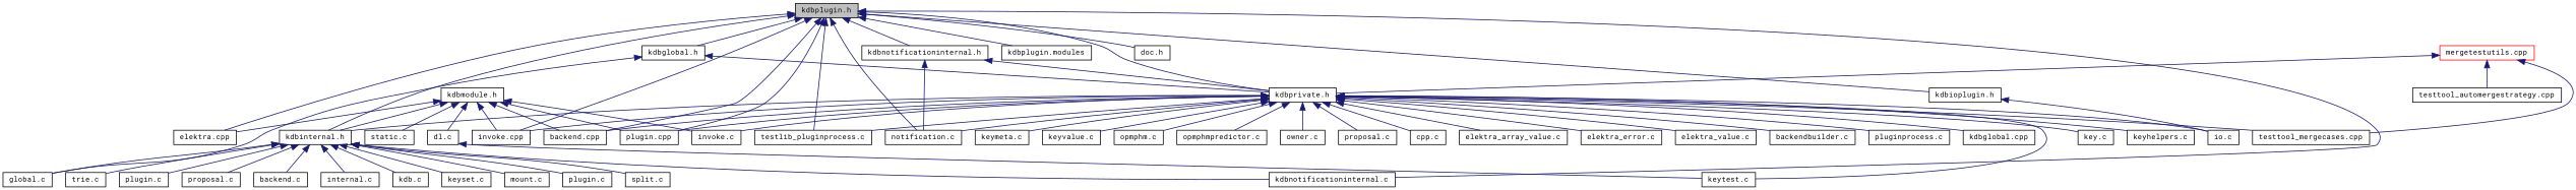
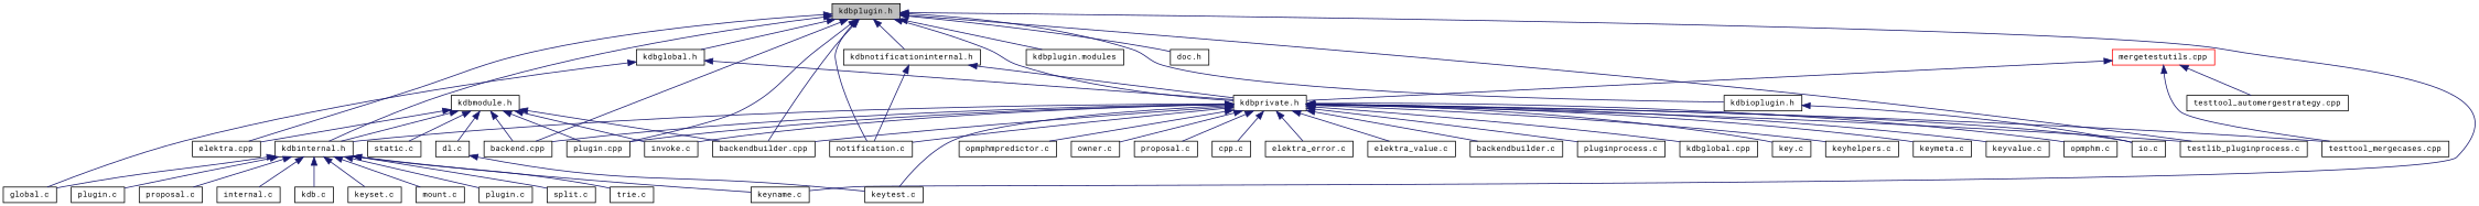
  digraph {
    fontname="Roboto Mono"
    node [color=black fillcolor=white fontname="Roboto Mono" fontsize=10 shape=record style=filled]
    edge [color=midnightblue dir=back fontname="Roboto Mono" fontsize=10 labelfontname=Helvetica labelfontsize=10 style=solid]
    n1 [fillcolor=grey75 fontcolor=black height=0.2 label="kdbplugin.h" width=0.4]
    n2 [height=0.2 label="notification.c" width=0.4]
    n3 [height=0.2 label="testlib_pluginprocess.c" width=0.4]
    n4 [height=0.2 label="backend.cpp" width=0.4]
-   n5 [height=0.2 label="invoke.cpp" width=0.4]
+   n5 [height=0.2 label="backendbuilder.cpp" width=0.4]
    n6 [height=0.2 label="elektra.cpp" width=0.4]
    n7 [height=0.2 label="plugin.cpp" width=0.4]
    n8 [height=0.2 label="kdbglobal.h" width=0.4]
    n9 [height=0.2 label="kdbprivate.h" width=0.4]
    n10 [height=0.2 label="kdbinternal.h" width=0.4]
    n11 [height=0.2 label="kdbioplugin.h" width=0.4]
    n12 [height=0.2 label="kdbnotificationinternal.h" width=0.4]
    n13 [height=0.2 label="kdbplugin.modules" width=0.4]
    n14 [height=0.2 label="doc.h" width=0.4]
-   n15 [height=0.2 label="kdbnotificationinternal.c" width=0.4]
+   n15 [height=0.2 label="keyname.c" width=0.4]
    n16 [height=0.2 label="global.c" width=0.4]
    n17 [height=0.2 label="key.c" width=0.4]
    n18 [height=0.2 label="keyhelpers.c" width=0.4]
    n19 [height=0.2 label="keymeta.c" width=0.4]
    n20 [height=0.2 label="keytest.c" width=0.4]
    n21 [height=0.2 label="keyvalue.c" width=0.4]
    n22 [height=0.2 label="opmphm.c" width=0.4]
    n23 [height=0.2 label="opmphmpredictor.c" width=0.4]
    n24 [height=0.2 label="owner.c" width=0.4]
    n25 [height=0.2 label="proposal.c" width=0.4]
    n26 [height=0.2 label="cpp.c" width=0.4]
-   n27 [height=0.2 label="elektra_array_value.c" width=0.4]
    n28 [height=0.2 label="elektra_error.c" width=0.4]
    n29 [height=0.2 label="elektra_value.c" width=0.4]
    n30 [height=0.2 label="invoke.c" width=0.4]
    n31 [height=0.2 label="io.c" width=0.4]
    n32 [height=0.2 label="backendbuilder.c" width=0.4]
    n33 [height=0.2 label="pluginprocess.c" width=0.4]
    n34 [height=0.2 label="kdbglobal.cpp" width=0.4]
    n35 [height=0.2 label="testtool_mergecases.cpp" width=0.4]
-   n36 [height=0.2 label="backend.c" width=0.4]
    n37 [height=0.2 label="internal.c" width=0.4]
    n38 [height=0.2 label="kdb.c" width=0.4]
    n39 [height=0.2 label="keyset.c" width=0.4]
    n40 [height=0.2 label="mount.c" width=0.4]
    n41 [height=0.2 label="plugin.c" width=0.4]
    n42 [height=0.2 label="split.c" width=0.4]
    n43 [height=0.2 label="trie.c" width=0.4]
    n44 [height=0.2 label="plugin.c" width=0.4]
    n45 [height=0.2 label="proposal.c" width=0.4]
    n46 [height=0.2 label="kdbmodule.h" width=0.4]
    n47 [height=0.2 label="dl.c" width=0.4]
    n48 [height=0.2 label="static.c" width=0.4]
    n49 [color=red height=0.2 label="mergetestutils.cpp" width=0.4]
    n50 [height=0.2 label="testtool_automergestrategy.cpp" width=0.4]
    n1 -> n2
    n1 -> n3
    n1 -> n4
    n1 -> n5
    n1 -> n6
    n1 -> n7
    n1 -> n8
    n1 -> n9
    n1 -> n10
    n1 -> n11
    n1 -> n12
    n1 -> n13
    n1 -> n14
    n1 -> n15
    n8 -> n9
    n8 -> n16
    n9 -> n2
    n9 -> n3
    n9 -> n4
    n9 -> n5
    n9 -> n7
    n9 -> n10
    n9 -> n17
    n9 -> n18
    n9 -> n19
    n9 -> n20
    n9 -> n21
    n9 -> n22
    n9 -> n23
    n9 -> n24
    n9 -> n25
    n9 -> n26
-   n9 -> n27
    n9 -> n28
    n9 -> n29
    n9 -> n30
    n9 -> n31
    n9 -> n32
    n9 -> n33
    n9 -> n34
    n9 -> n35
    n10 -> n15
    n10 -> n16
-   n10 -> n36
    n10 -> n37
    n10 -> n38
    n10 -> n39
    n10 -> n40
    n10 -> n41
    n10 -> n42
    n10 -> n43
    n10 -> n44
    n10 -> n45
    n11 -> n31
    n12 -> n2
    n12 -> n9
    n46 -> n4
    n46 -> n5
    n46 -> n6
    n46 -> n7
    n46 -> n10
    n46 -> n30
    n46 -> n47
    n46 -> n48
    n47 -> n20
    n49 -> n9
    n49 -> n35
    n49 -> n50
  }
